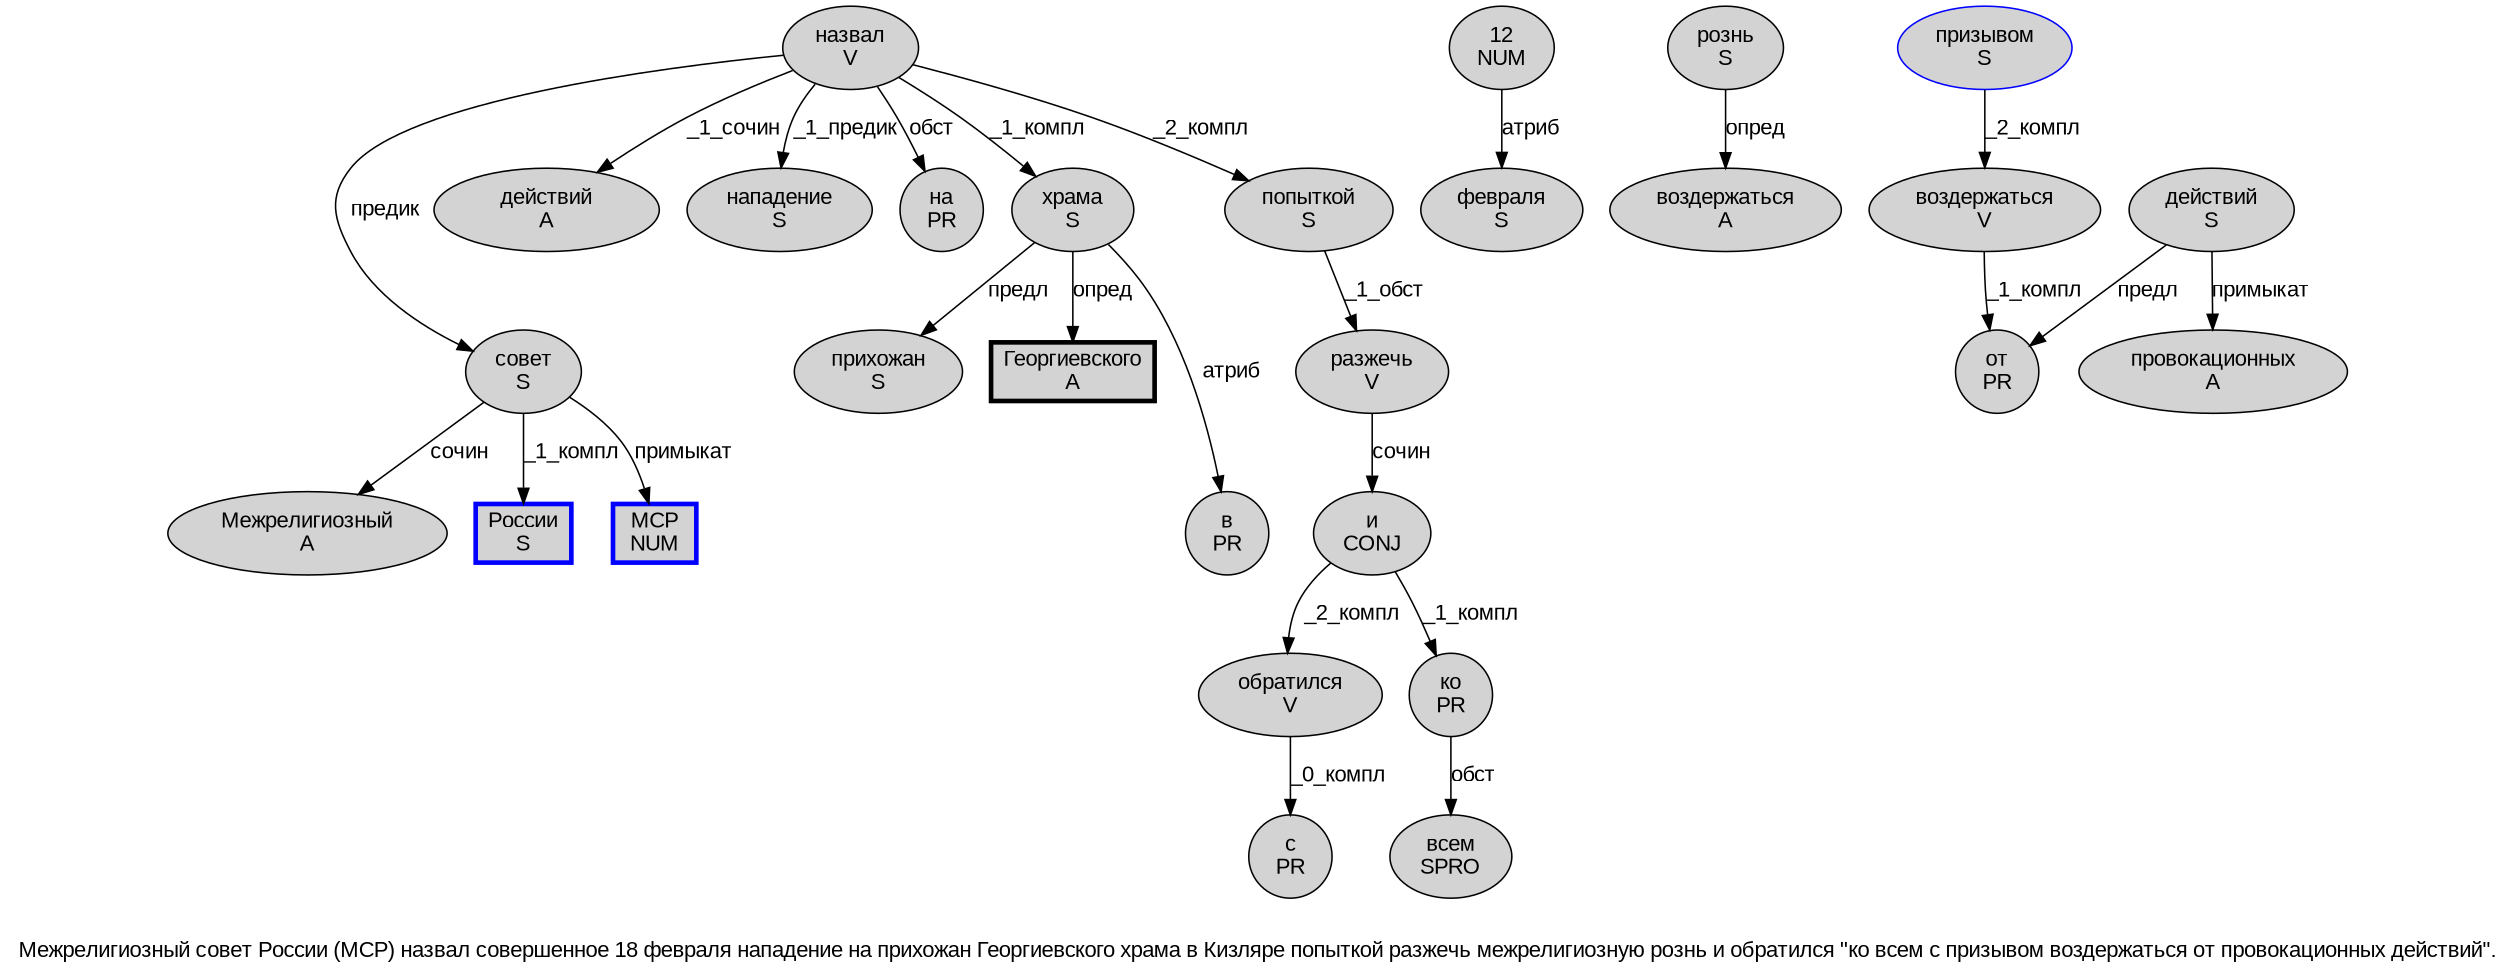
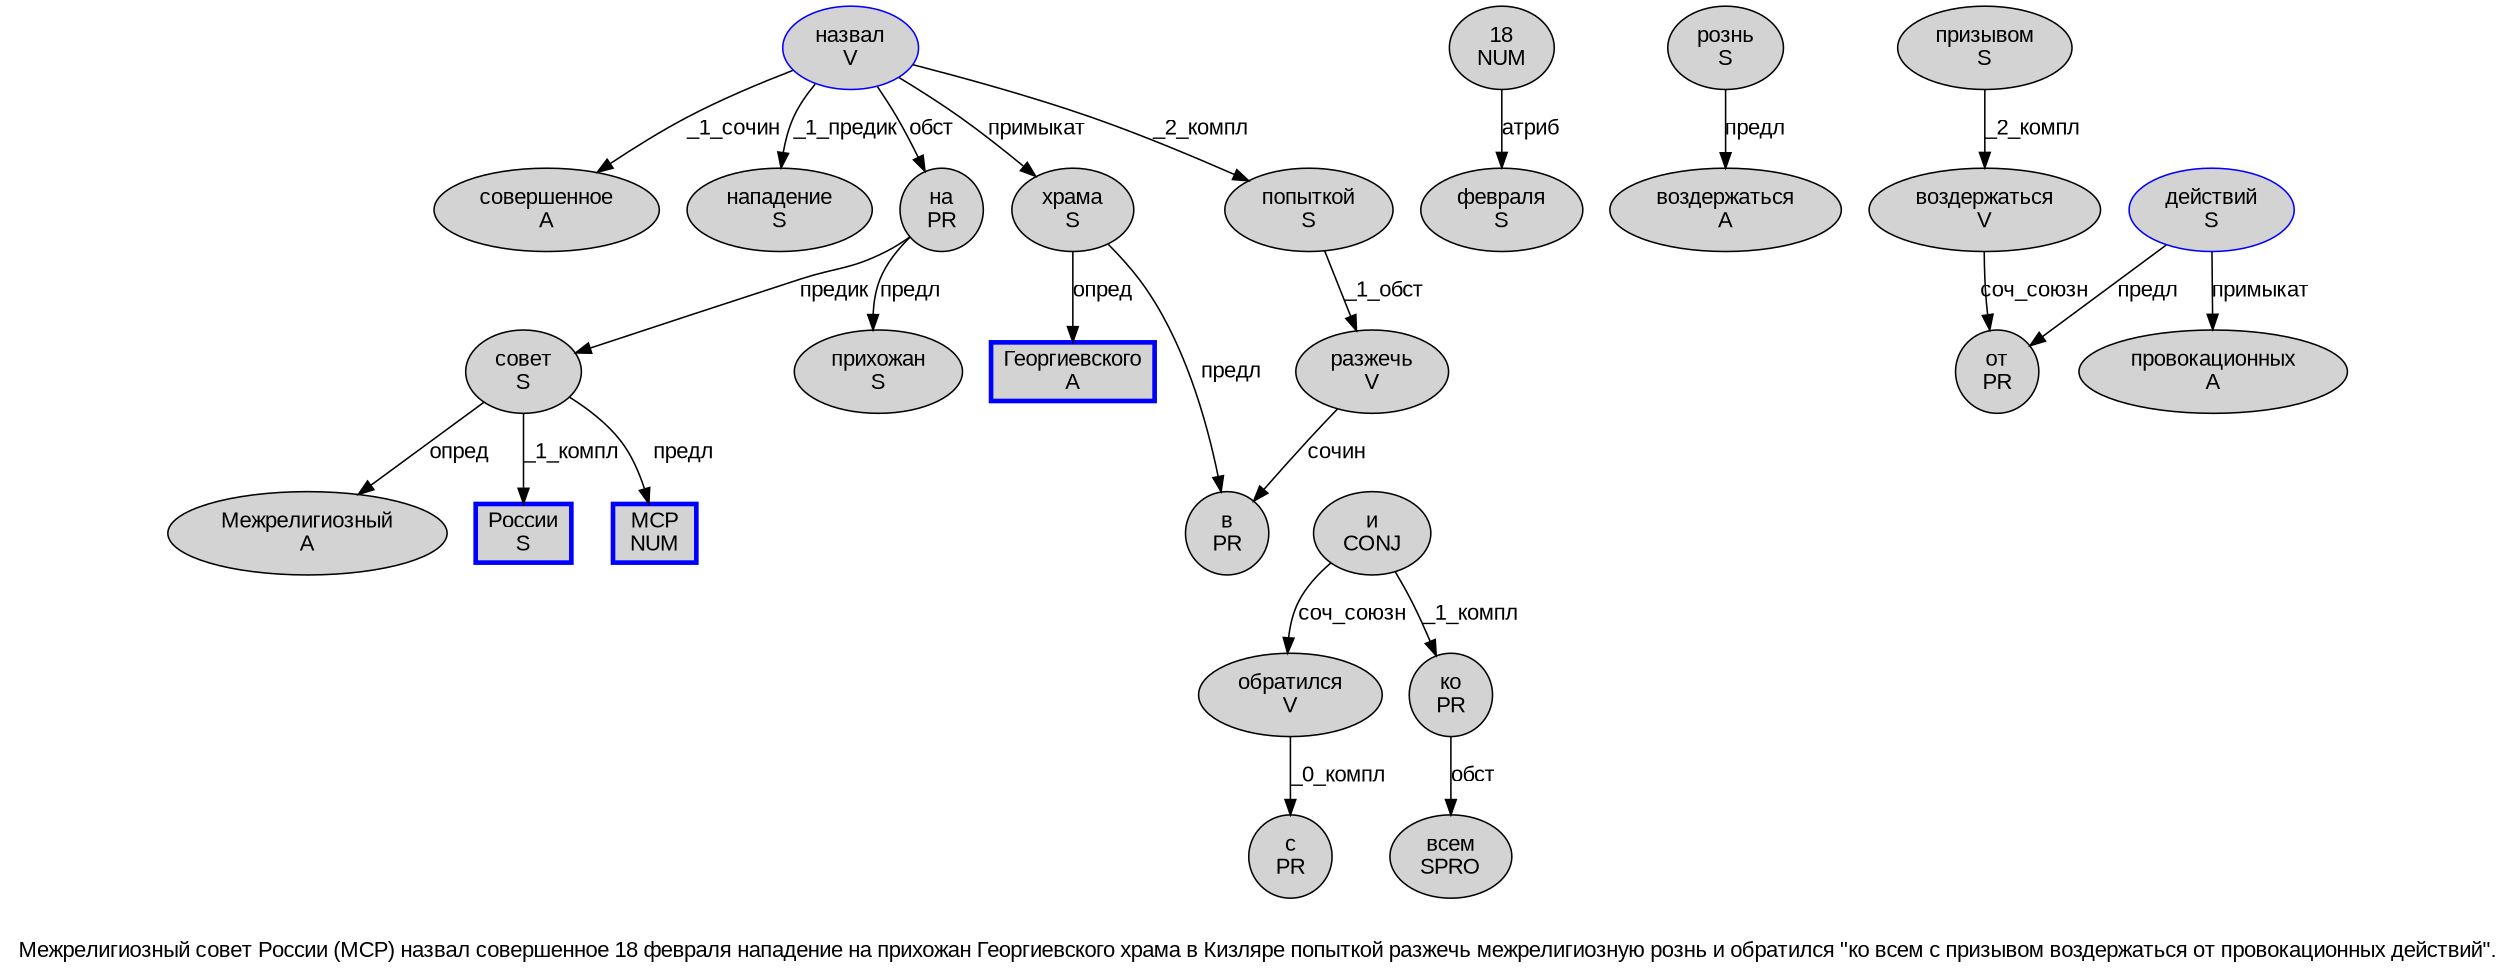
  digraph {
    fontname="Liberation Sans"
    label="Межрелигиозный совет России (МСР) назвал совершенное 18 февраля нападение на прихожан Георгиевского храма в Кизляре попыткой разжечь межрелигиозную рознь и обратился \"ко всем с призывом воздержаться от провокационных действий\"."
    node [fillcolor=lightgray fontname="Liberation Sans" penwidth=1 shape=ellipse style=filled]
    edge [fontname="Liberation Sans"]
    n1 [label="Межрелигиозный\nA"]
    n2 [label="совет\nS"]
    n3 [color=blue label="России\nS" penwidth=3 shape=box]
    n4 [color=blue label="МСР\nNUM" penwidth=3 shape=box]
-   n5 [label="назвал\nV"]
-   n6 [label="действий\nA"]
+   n5 [label="назвал\nV" color=blue]
+   n6 [label="совершенное\nA"]
    n7 [label="нападение\nS"]
    n8 [label="на\nPR"]
    n9 [label="храма\nS"]
    n10 [label="попыткой\nS"]
-   n11 [label="12\nNUM"]
+   n11 [label="18\nNUM"]
    n12 [label="февраля\nS"]
    n13 [label="прихожан\nS"]
-   n14 [color=black label="Георгиевского\nA" penwidth=3 shape=box]
+   n14 [color=blue label="Георгиевского\nA" penwidth=3 shape=box]
    n15 [label="в\nPR"]
    n16 [label="разжечь\nV"]
    n17 [label="и\nCONJ"]
    n18 [label="рознь\nS"]
    n19 [label="воздержаться\nA"]
    n20 [label="обратился\nV"]
    n21 [label="ко\nPR"]
    n22 [label="с\nPR"]
    n23 [label="всем\nSPRO"]
-   n24 [label="призывом\nS" color=blue]
+   n24 [label="призывом\nS"]
    n25 [label="воздержаться\nV"]
    n26 [label="от\nPR"]
-   n27 [label="действий\nS"]
+   n27 [label="действий\nS" color=blue]
    n28 [label="провокационных\nA"]
-   n2 -> n1 [label="сочин"]
+   n2 -> n1 [label="опред"]
    n2 -> n3 [label="_1_компл"]
-   n2 -> n4 [label="примыкат"]
-   n5 -> n2 [label="предик"]
+   n2 -> n4 [label="предл"]
+   n8 -> n2 [label="предик"]
    n5 -> n6 [label="_1_сочин"]
    n5 -> n7 [label="_1_предик"]
    n5 -> n8 [label="обст"]
-   n5 -> n9 [label="_1_компл"]
+   n5 -> n9 [label="примыкат"]
    n5 -> n10 [label="_2_компл"]
-   n9 -> n13 [label="предл"]
+   n8 -> n13 [label="предл"]
    n9 -> n14 [label="опред"]
-   n9 -> n15 [label="атриб"]
+   n9 -> n15 [label="предл"]
    n10 -> n16 [label="_1_обст"]
    n11 -> n12 [label="атриб"]
-   n16 -> n17 [label="сочин"]
-   n17 -> n20 [label="_2_компл"]
+   n16 -> n15 [label="сочин"]
+   n17 -> n20 [label="соч_союзн"]
    n17 -> n21 [label="_1_компл"]
-   n18 -> n19 [label="опред"]
+   n18 -> n19 [label="предл"]
    n20 -> n22 [label="_0_компл"]
    n21 -> n23 [label="обст"]
    n24 -> n25 [label="_2_компл"]
-   n25 -> n26 [label="_1_компл"]
+   n25 -> n26 [label="соч_союзн"]
    n27 -> n26 [label="предл"]
    n27 -> n28 [label="примыкат"]
  }
